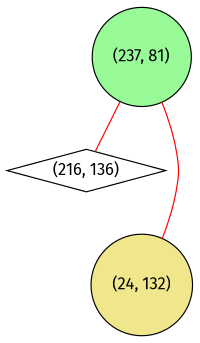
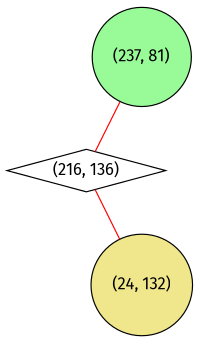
  graph {
    fontname="Fira Sans"
    node [fontname="Fira Sans" shape=circle style=filled]
    edge [color=red fontname="Fira Sans" weight=1]
    "(237, 81)" [fillcolor=palegreen]
    "(216, 136)" [fillcolor=white shape=diamond]
    "(24, 132)" [fillcolor=khaki]
    "(237, 81)" -- "(216, 136)"
-   "(237, 81)" -- "(24, 132)"
+   "(216, 136)" -- "(24, 132)"
  }
